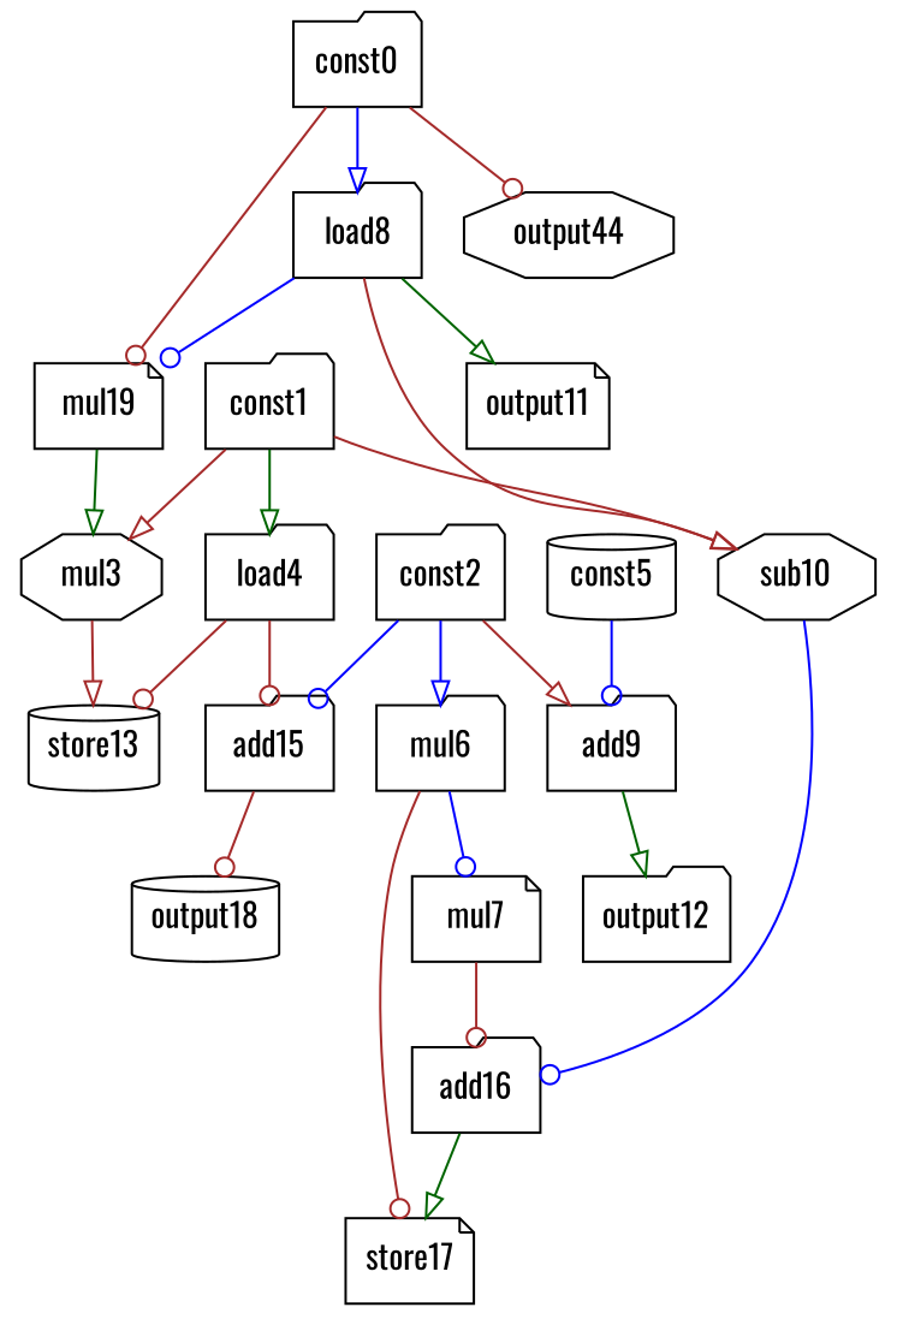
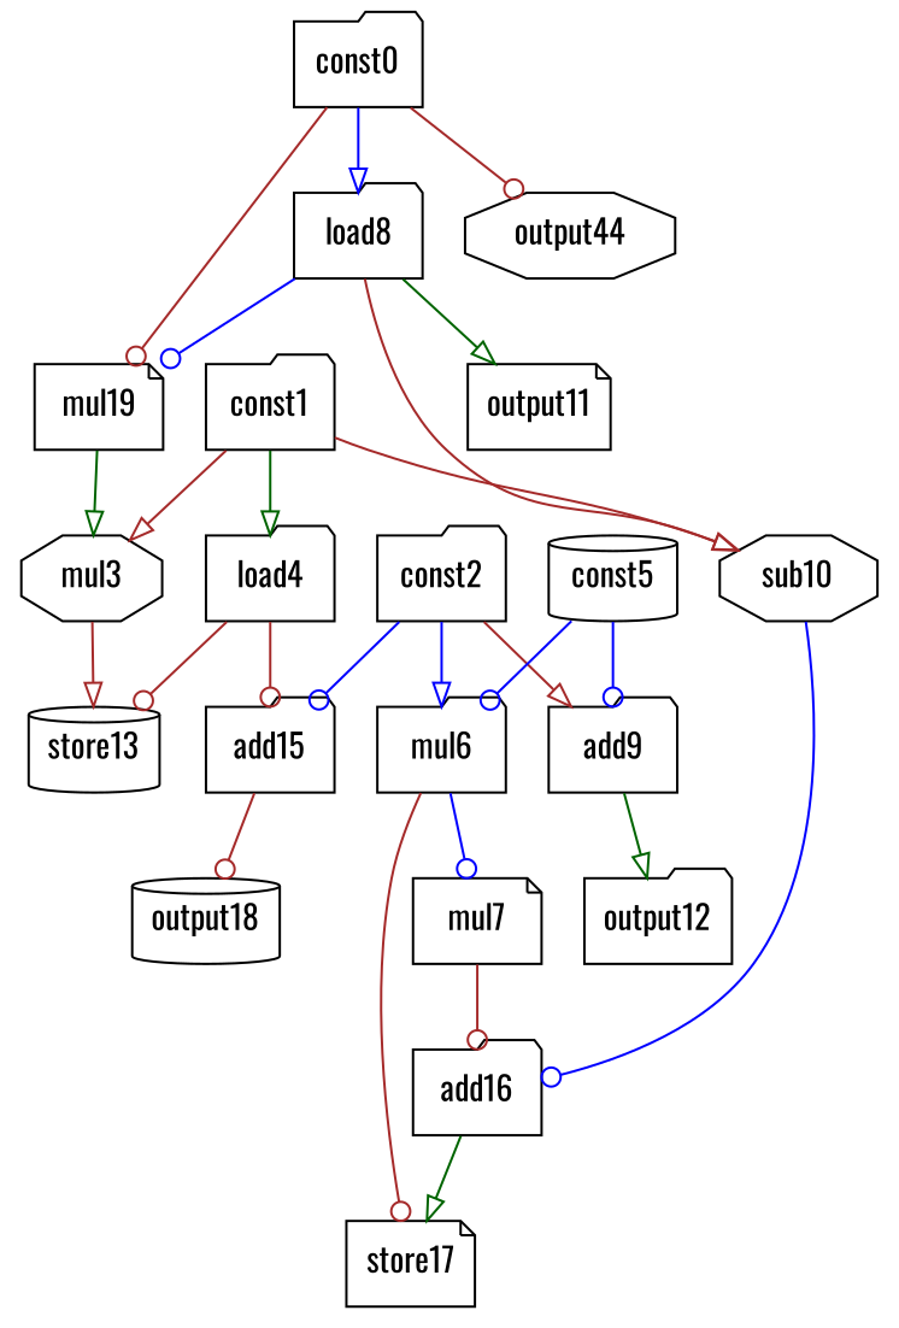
  digraph {
    fontname=Oswald
    node [fontname=Oswald opcode=const shape=folder]
    edge [arrowhead=odot color=brown fontname=Oswald operand=0]
    load8 [opcode=load]
    const0
    n3 [label=output44 opcode=output shape=octagon]
    mul19 [opcode=mul shape=note]
    sub10 [opcode=sub shape=octagon]
    output11 [opcode=output shape=note]
    mul3 [opcode=mul shape=octagon]
    const1
    load4 [opcode=load]
    store13 [opcode=store shape=cylinder]
    add15 [opcode=add]
    add16 [opcode=add]
    mul6 [opcode=mul]
    const2
    add9 [opcode=add]
    mul7 [opcode=mul shape=note]
    store17 [opcode=store shape=note]
    output12 [opcode=output]
    output18 [opcode=output shape=cylinder]
    const5 [shape=cylinder]
    load8 -> mul19 [color=blue operand=1]
    load8 -> sub10 [arrowhead=onormal]
    load8 -> output11 [arrowhead=onormal color=darkgreen]
    const0 -> load8 [arrowhead=onormal color=blue]
    const0 -> n3
    const0 -> mul19
    mul19 -> mul3 [arrowhead=onormal color=darkgreen operand=1]
    sub10 -> add16 [color=blue operand=1]
    mul3 -> store13 [arrowhead=onormal]
    const1 -> sub10 [arrowhead=onormal operand=1]
    const1 -> mul3 [arrowhead=onormal]
    const1 -> load4 [arrowhead=onormal color=darkgreen]
    load4 -> store13 [operand=1]
    load4 -> add15 [operand=1]
    add15 -> output18
    add16 -> store17 [arrowhead=onormal color=darkgreen]
    mul6 -> mul7 [color=blue operand=1]
    mul6 -> store17 [operand=1]
    const2 -> add15 [color=blue]
    const2 -> mul6 [arrowhead=onormal color=blue]
    const2 -> add9 [arrowhead=onormal]
    add9 -> output12 [arrowhead=onormal color=darkgreen]
    mul7 -> add16
+   const5 -> mul6 [color=blue operand=1]
    const5 -> add9 [color=blue operand=1]
  }
